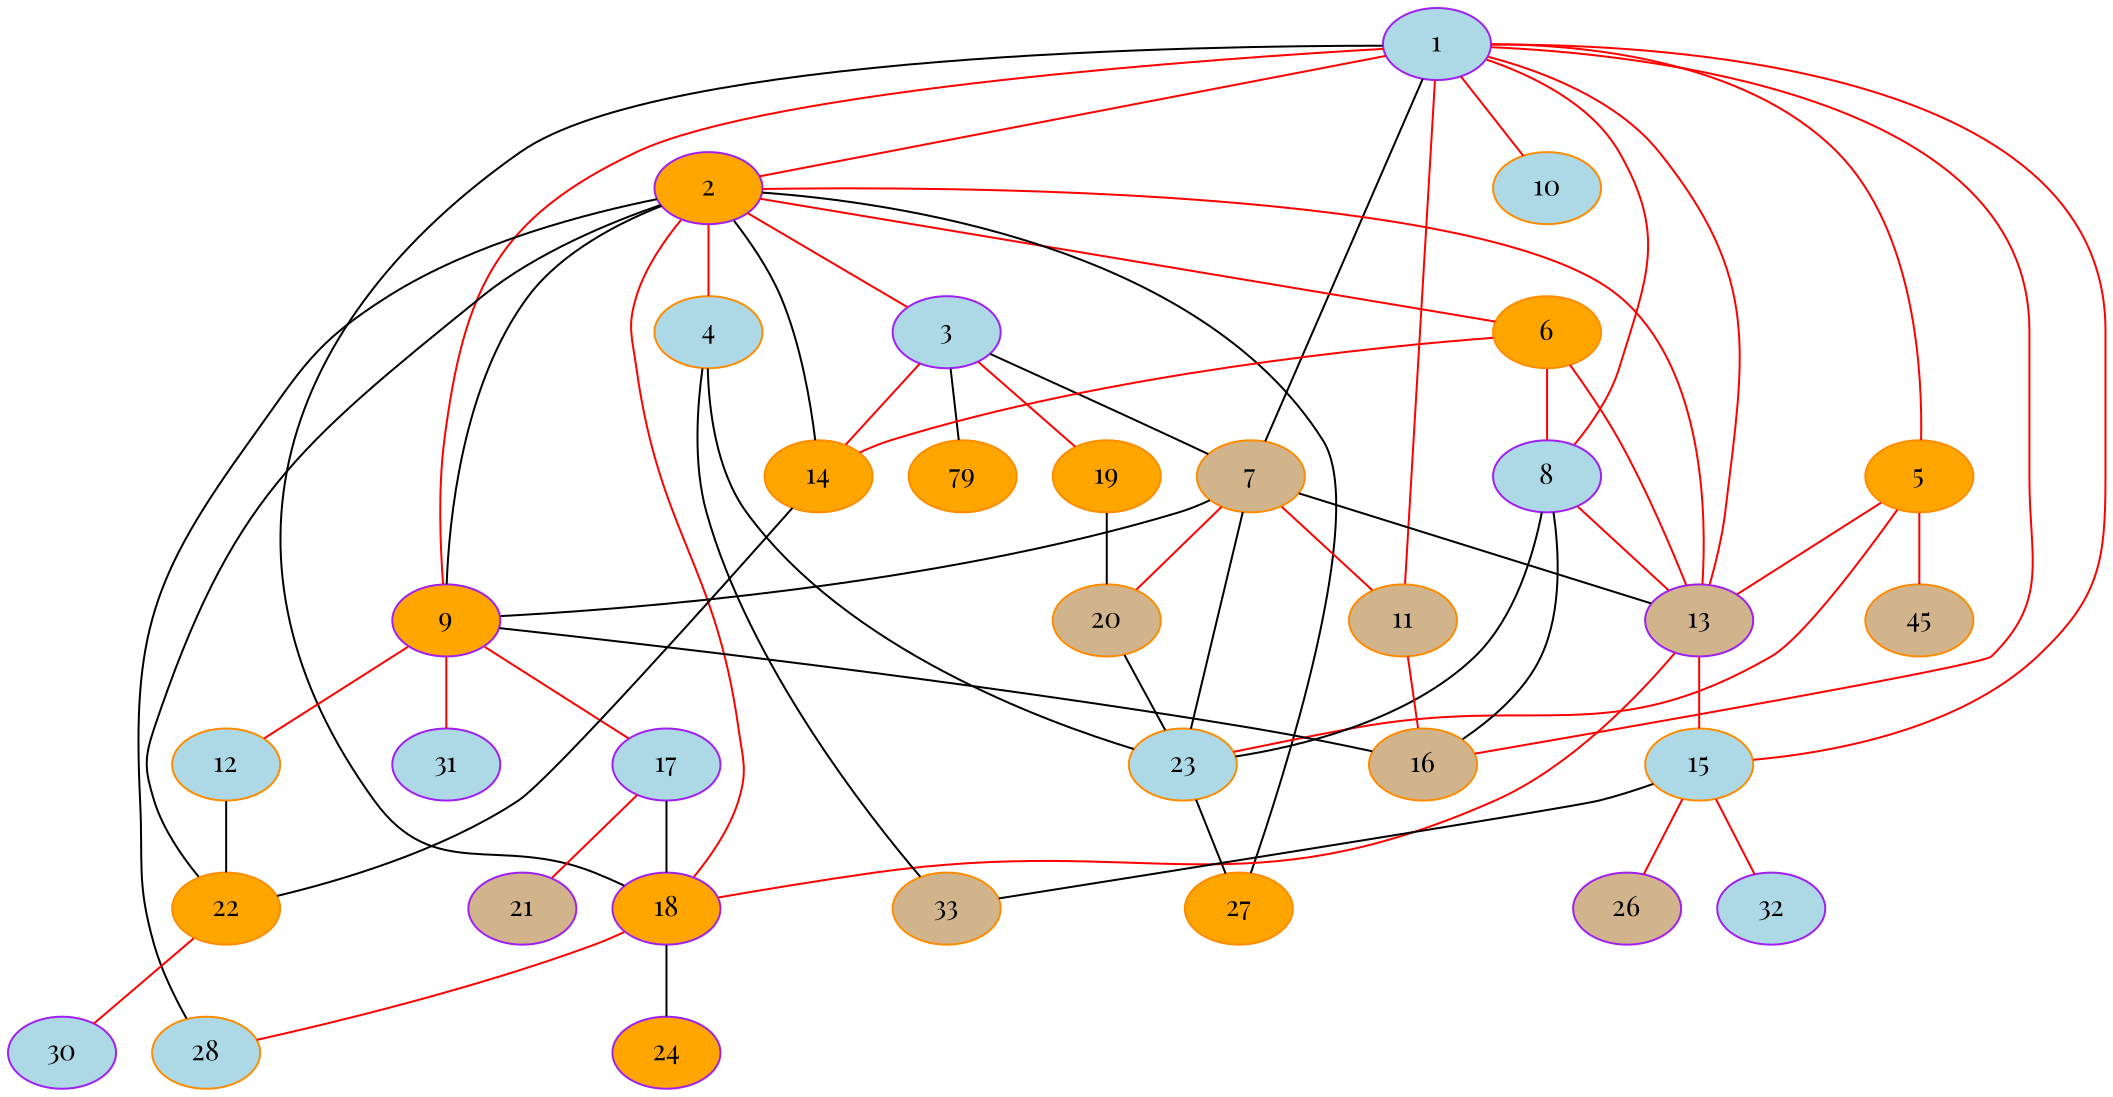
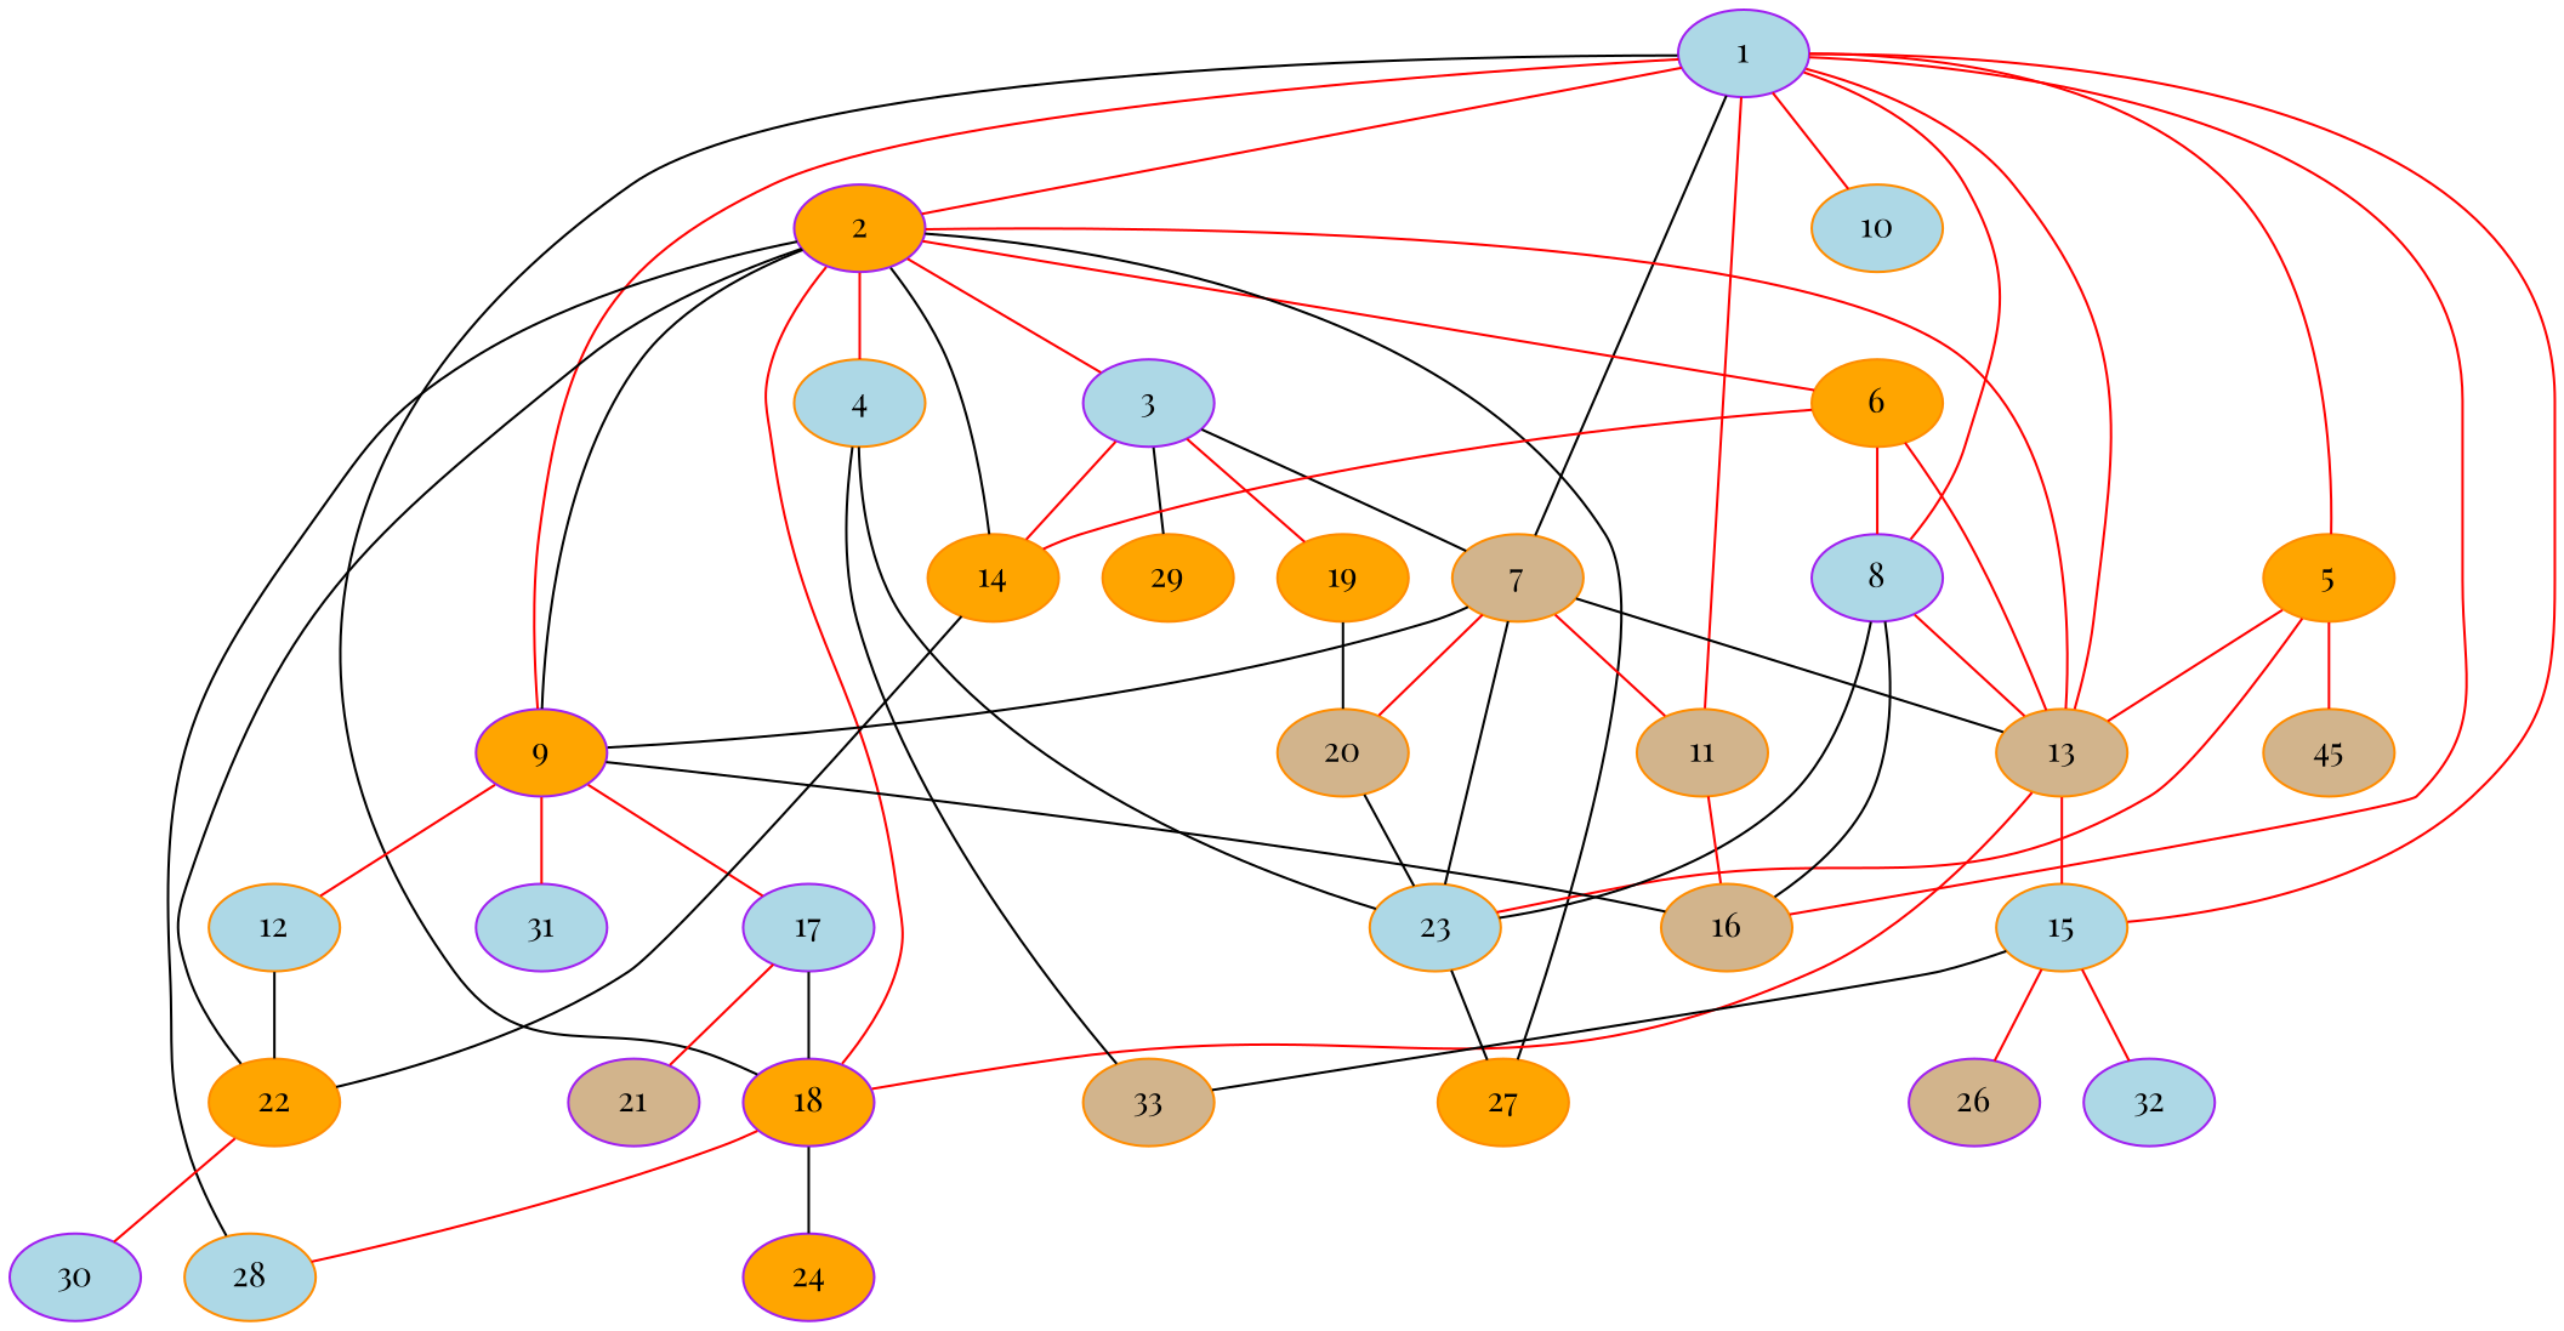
  graph {
    fontname="Playfair Display"
    node [color=darkorange fillcolor=lightblue fontname="Playfair Display" style=filled]
    edge [color=red fontname="Playfair Display" weight=1.0]
    1 [color=purple]
    2 [color=purple fillcolor=orange]
    5 [fillcolor=orange]
    7 [fillcolor=tan]
    8 [color=purple]
    9 [color=purple fillcolor=orange]
    10
    11 [fillcolor=tan]
-   13 [color=purple fillcolor=tan]
+   13 [fillcolor=tan]
    15
    16 [fillcolor=tan]
    18 [color=purple fillcolor=orange]
    3 [color=purple]
    4
    6 [fillcolor=orange]
    14 [fillcolor=orange]
    22 [fillcolor=orange]
    27 [fillcolor=orange]
    28
    23
    n21 [fillcolor=tan label=45]
    20 [fillcolor=tan]
    12
    17 [color=purple]
    31 [color=purple]
    33 [fillcolor=tan]
    26 [color=purple fillcolor=tan]
    32 [color=purple]
    24 [color=purple fillcolor=orange]
    19 [fillcolor=orange]
-   29 [fillcolor=orange label=79]
+   29 [fillcolor=orange]
    30 [color=purple]
    21 [color=purple fillcolor=tan]
    1 -- 2 [weight=2.0]
    1 -- 5
    1 -- 7 [color=black]
    1 -- 8
    1 -- 9 [weight=2.0]
    1 -- 10
    1 -- 11
    1 -- 13 [weight=2.0]
    1 -- 15
    1 -- 16
    1 -- 18 [color=black weight=2.0]
    2 -- 9 [color=black]
    2 -- 13
    2 -- 18
    2 -- 3 [weight=2.0]
    2 -- 4 [weight=4.0]
    2 -- 6
    2 -- 14 [color=black]
    2 -- 22 [color=black]
    2 -- 27 [color=black]
    2 -- 28 [color=black weight=2.0]
    5 -- 13
    5 -- 23
    5 -- n21
    7 -- 9 [color=black]
    7 -- 11 [weight=3.0]
    7 -- 13 [color=black]
    7 -- 23 [color=black weight=4.0]
    7 -- 20
    8 -- 13 [weight=4.0]
    8 -- 16 [color=black]
    8 -- 23 [color=black]
    9 -- 16 [color=black]
    9 -- 12
    9 -- 17 [weight=3.0]
    9 -- 31
    11 -- 16
    13 -- 15
    13 -- 18
    15 -- 33 [color=black]
    15 -- 26
    15 -- 32
    18 -- 28
    18 -- 24 [color=black]
    3 -- 7 [color=black]
    3 -- 14
    3 -- 19
    3 -- 29 [color=black]
    4 -- 23 [color=black]
    4 -- 33 [color=black]
    6 -- 8
    6 -- 13
    6 -- 14
    14 -- 22 [color=black]
    22 -- 30
    23 -- 27 [color=black]
    20 -- 23 [color=black weight=2.0]
    12 -- 22 [color=black weight=2.0]
    17 -- 18 [color=black]
    17 -- 21
    19 -- 20 [color=black]
  }
